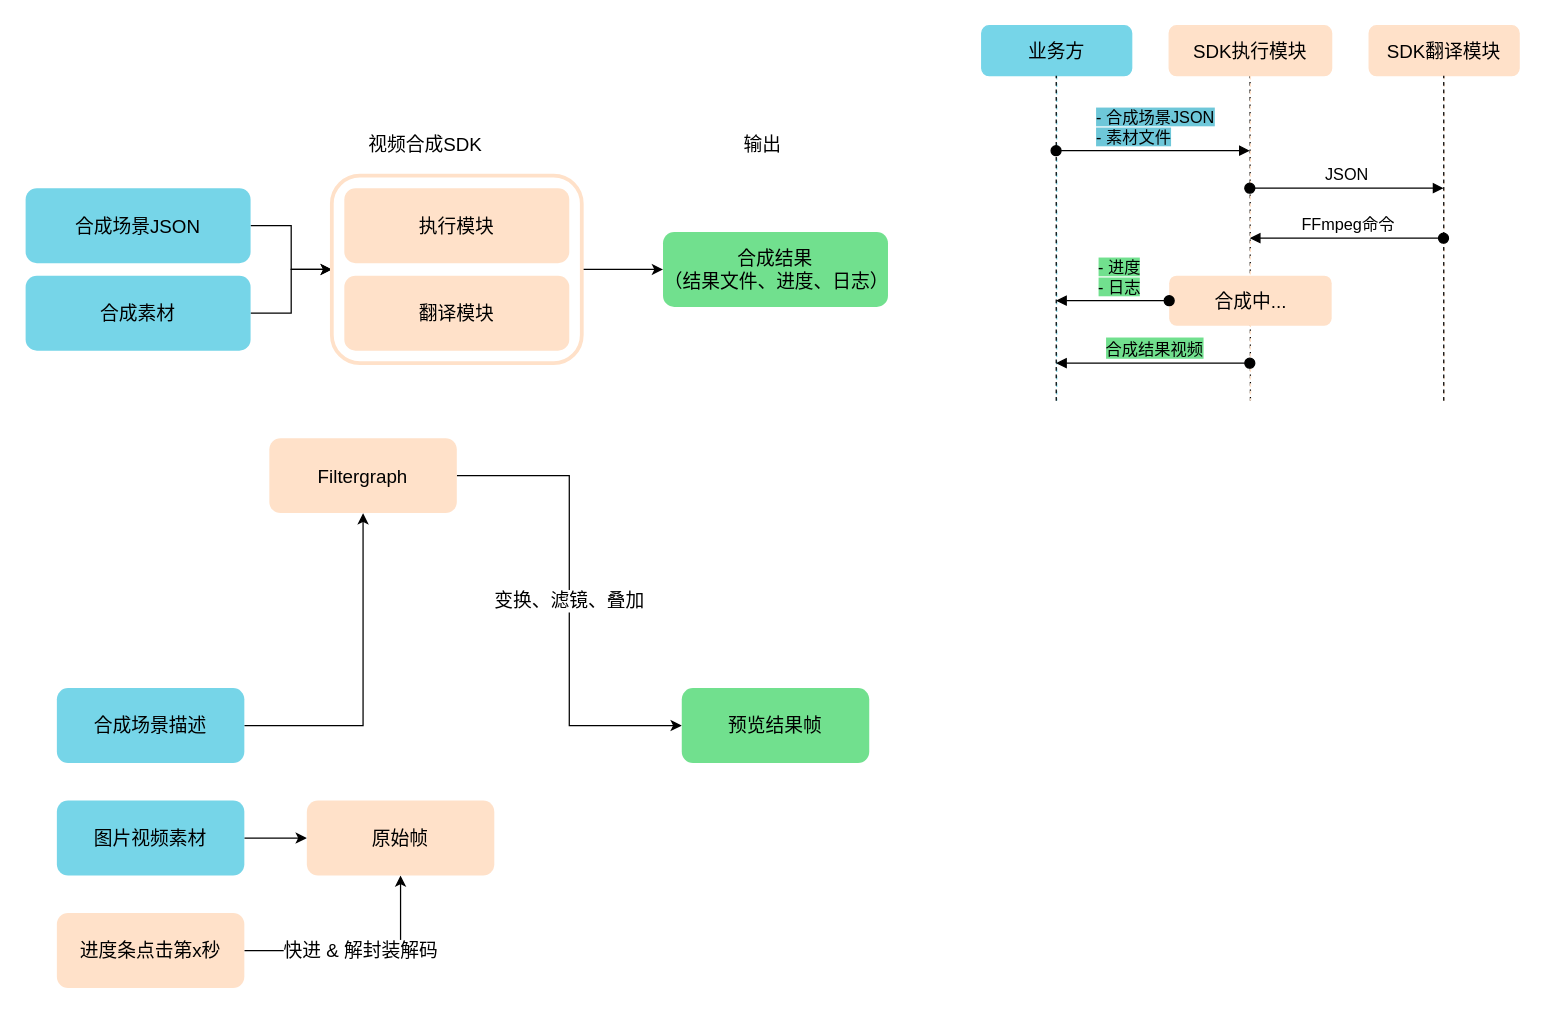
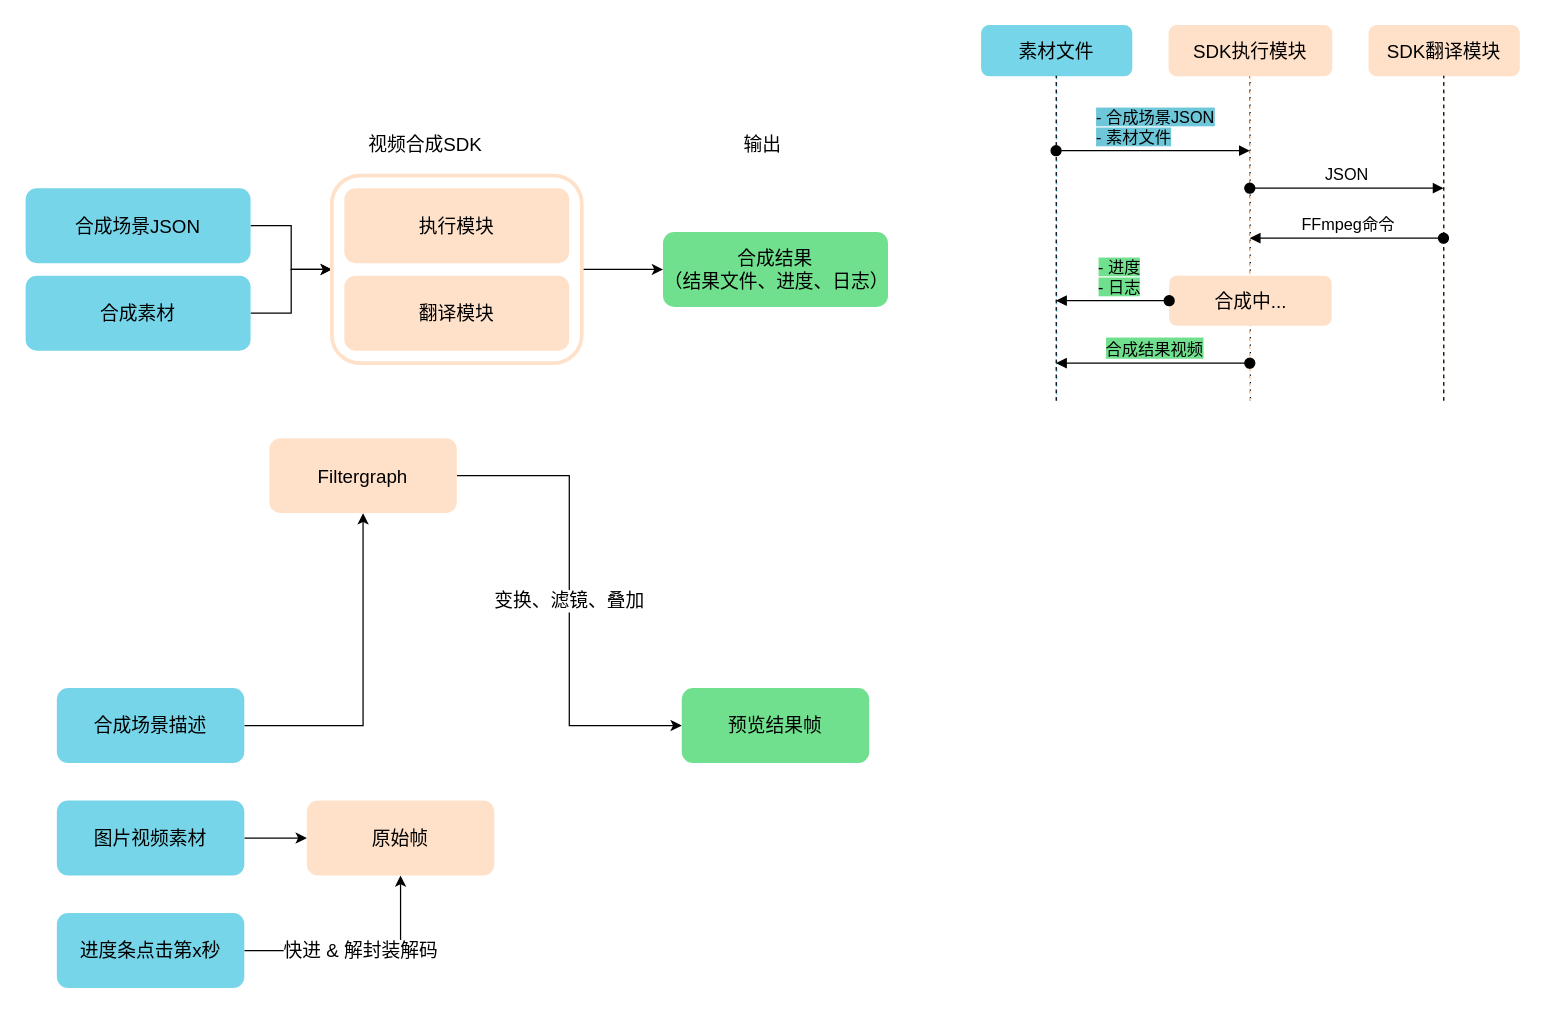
  <mxCell id="0" />
  <mxCell id="1" parent="0" />
  <mxCell id="2" value="" style="endArrow=none;dashed=1;html=1;rounded=0;" edge="1" parent="1"><mxGeometry width="50" height="50" relative="1" as="geometry"><mxPoint x="1000" y="320" as="sourcePoint" /><mxPoint x="999.69" y="60" as="targetPoint" /></mxGeometry></mxCell>
  <mxCell id="3" value="" style="edgeStyle=orthogonalEdgeStyle;rounded=0;orthogonalLoop=1;jettySize=auto;html=1;fontSize=15;" edge="1" parent="1" source="4" target="10"><mxGeometry relative="1" as="geometry" /></mxCell>
  <mxCell id="4" value="&lt;font color=&quot;#000000&quot; style=&quot;font-size: 15px;&quot;&gt;合成场景描述&lt;/font&gt;" style="whiteSpace=wrap;html=1;rounded=1;fontSize=15;fillColor=#76D5E8;strokeColor=none;fontColor=#FFFFFF;" vertex="1" parent="1"><mxGeometry x="45" y="550" width="150" height="60" as="geometry" /></mxCell>
  <mxCell id="5" style="edgeStyle=orthogonalEdgeStyle;rounded=0;orthogonalLoop=1;jettySize=auto;html=1;exitX=1;exitY=0.5;exitDx=0;exitDy=0;entryX=0;entryY=0.5;entryDx=0;entryDy=0;fontSize=15;" edge="1" parent="1" source="6" target="11"><mxGeometry relative="1" as="geometry" /></mxCell>
  <mxCell id="6" value="&lt;font color=&quot;#000000&quot; style=&quot;font-size: 15px;&quot;&gt;图片视频素材&lt;/font&gt;" style="whiteSpace=wrap;html=1;rounded=1;fontSize=15;fillColor=#76D5E8;strokeColor=none;fontColor=#FFFFFF;" vertex="1" parent="1"><mxGeometry x="45" y="640" width="150" height="60" as="geometry" /></mxCell>
  <mxCell id="7" value="快进 &amp;amp; 解封装解码" style="edgeStyle=orthogonalEdgeStyle;rounded=0;orthogonalLoop=1;jettySize=auto;html=1;exitX=1;exitY=0.5;exitDx=0;exitDy=0;entryX=0.5;entryY=1;entryDx=0;entryDy=0;fontSize=15;" edge="1" parent="1" source="8" target="11"><mxGeometry relative="1" as="geometry" /></mxCell>
- <mxCell id="8" value="&lt;font color=&quot;#000000&quot; style=&quot;font-size: 15px;&quot;&gt;进度条点击第x秒&lt;/font&gt;" style="whiteSpace=wrap;html=1;rounded=1;fontSize=15;fillColor=#ffe1c9;strokeColor=none;fontColor=#FFFFFF;" vertex="1" parent="1"><mxGeometry x="45" y="730" width="150" height="60" as="geometry" /></mxCell>
+ <mxCell id="8" value="&lt;font color=&quot;#000000&quot; style=&quot;font-size: 15px;&quot;&gt;进度条点击第x秒&lt;/font&gt;" style="whiteSpace=wrap;html=1;rounded=1;fontSize=15;fillColor=#76D5E8;strokeColor=none;fontColor=#FFFFFF;" vertex="1" parent="1"><mxGeometry x="45" y="730" width="150" height="60" as="geometry" /></mxCell>
  <mxCell id="9" value="变换、滤镜、叠加" style="edgeStyle=orthogonalEdgeStyle;rounded=0;orthogonalLoop=1;jettySize=auto;html=1;exitX=1;exitY=0.5;exitDx=0;exitDy=0;entryX=0;entryY=0.5;entryDx=0;entryDy=0;fontSize=15;" edge="1" parent="1" source="10" target="12"><mxGeometry relative="1" as="geometry" /></mxCell>
  <mxCell id="10" value="Filtergraph" style="whiteSpace=wrap;html=1;rounded=1;fontSize=15;fillColor=#FFE1C9;strokeColor=none;" vertex="1" parent="1"><mxGeometry x="215" y="350" width="150" height="60" as="geometry" /></mxCell>
  <mxCell id="11" value="原始帧" style="whiteSpace=wrap;html=1;rounded=1;fontSize=15;fillColor=#FFE1C9;strokeColor=none;" vertex="1" parent="1"><mxGeometry x="245" y="640" width="150" height="60" as="geometry" /></mxCell>
  <mxCell id="12" value="预览结果帧" style="whiteSpace=wrap;html=1;rounded=1;fontSize=15;fillColor=#71E08E;strokeColor=none;fontColor=#000000;gradientColor=none;" vertex="1" parent="1"><mxGeometry x="545" y="550" width="150" height="60" as="geometry" /></mxCell>
  <mxCell id="13" value="合成结果&lt;div&gt;（结果文件、进度、日志）&lt;/div&gt;" style="whiteSpace=wrap;html=1;rounded=1;fontSize=15;fillColor=#71E08E;strokeColor=none;fontColor=#000000;gradientColor=none;" vertex="1" parent="1"><mxGeometry x="530" y="185" width="180" height="60" as="geometry" /></mxCell>
  <mxCell id="14" style="edgeStyle=orthogonalEdgeStyle;rounded=0;orthogonalLoop=1;jettySize=auto;html=1;exitX=1;exitY=0.5;exitDx=0;exitDy=0;" edge="1" parent="1" source="15" target="21"><mxGeometry relative="1" as="geometry" /></mxCell>
  <mxCell id="15" value="&lt;font color=&quot;#000000&quot; style=&quot;font-size: 15px;&quot;&gt;合成场景JSON&lt;/font&gt;" style="whiteSpace=wrap;html=1;rounded=1;fontSize=15;fillColor=#76D5E8;strokeColor=none;fontColor=#FFFFFF;" vertex="1" parent="1"><mxGeometry x="20" y="150" width="180" height="60" as="geometry" /></mxCell>
  <mxCell id="16" style="edgeStyle=orthogonalEdgeStyle;rounded=0;orthogonalLoop=1;jettySize=auto;html=1;exitX=1;exitY=0.5;exitDx=0;exitDy=0;entryX=0;entryY=0.5;entryDx=0;entryDy=0;" edge="1" parent="1" source="17" target="21"><mxGeometry relative="1" as="geometry" /></mxCell>
  <mxCell id="17" value="&lt;font color=&quot;#000000&quot; style=&quot;font-size: 15px;&quot;&gt;合成素材&lt;/font&gt;" style="whiteSpace=wrap;html=1;rounded=1;fontSize=15;fillColor=#76D5E8;strokeColor=none;fontColor=#FFFFFF;" vertex="1" parent="1"><mxGeometry x="20" y="220" width="180" height="60" as="geometry" /></mxCell>
  <mxCell id="18" value="执行模块" style="whiteSpace=wrap;html=1;rounded=1;fontSize=15;fillColor=#FFE1C9;strokeColor=none;" vertex="1" parent="1"><mxGeometry x="275" y="150" width="180" height="60" as="geometry" /></mxCell>
  <mxCell id="19" value="翻译模块" style="whiteSpace=wrap;html=1;rounded=1;fontSize=15;fillColor=#FFE1C9;strokeColor=none;" vertex="1" parent="1"><mxGeometry x="275" y="220" width="180" height="60" as="geometry" /></mxCell>
  <mxCell id="20" style="edgeStyle=orthogonalEdgeStyle;rounded=0;orthogonalLoop=1;jettySize=auto;html=1;exitX=1;exitY=0.5;exitDx=0;exitDy=0;" edge="1" parent="1" source="21" target="13"><mxGeometry relative="1" as="geometry" /></mxCell>
  <mxCell id="21" value="" style="rounded=1;whiteSpace=wrap;html=1;fillColor=none;strokeColor=#ffe1c9;strokeWidth=3;" vertex="1" parent="1"><mxGeometry x="265" y="140" width="200" height="150" as="geometry" /></mxCell>
  <mxCell id="22" value="视频合成SDK" style="text;html=1;align=center;verticalAlign=middle;whiteSpace=wrap;rounded=0;fontSize=15;" vertex="1" parent="1"><mxGeometry x="290" y="100" width="100" height="30" as="geometry" /></mxCell>
  <mxCell id="23" value="输出" style="text;html=1;align=center;verticalAlign=middle;whiteSpace=wrap;rounded=0;fontSize=15;" vertex="1" parent="1"><mxGeometry x="560" y="100" width="100" height="30" as="geometry" /></mxCell>
- <mxCell id="24" value="业务方" style="shape=umlLifeline;perimeter=lifelinePerimeter;whiteSpace=wrap;html=1;container=1;dropTarget=0;collapsible=0;recursiveResize=0;outlineConnect=0;portConstraint=eastwest;newEdgeStyle={&quot;edgeStyle&quot;:&quot;elbowEdgeStyle&quot;,&quot;elbow&quot;:&quot;vertical&quot;,&quot;curved&quot;:0,&quot;rounded&quot;:0};fontSize=15;rounded=1;fillColor=#76d5e8;strokeColor=#76d5e8;" vertex="1" parent="1"><mxGeometry x="785" y="20" width="120" height="300" as="geometry" /></mxCell>
+ <mxCell id="24" value="素材文件" style="shape=umlLifeline;perimeter=lifelinePerimeter;whiteSpace=wrap;html=1;container=1;dropTarget=0;collapsible=0;recursiveResize=0;outlineConnect=0;portConstraint=eastwest;newEdgeStyle={&quot;edgeStyle&quot;:&quot;elbowEdgeStyle&quot;,&quot;elbow&quot;:&quot;vertical&quot;,&quot;curved&quot;:0,&quot;rounded&quot;:0};fontSize=15;rounded=1;fillColor=#76d5e8;strokeColor=#76d5e8;" vertex="1" parent="1"><mxGeometry x="785" y="20" width="120" height="300" as="geometry" /></mxCell>
  <mxCell id="25" value="SDK执行模块" style="shape=umlLifeline;perimeter=lifelinePerimeter;whiteSpace=wrap;html=1;container=1;dropTarget=0;collapsible=0;recursiveResize=0;outlineConnect=0;portConstraint=eastwest;newEdgeStyle={&quot;edgeStyle&quot;:&quot;elbowEdgeStyle&quot;,&quot;elbow&quot;:&quot;vertical&quot;,&quot;curved&quot;:0,&quot;rounded&quot;:0};fontSize=15;rounded=1;fillColor=#ffe1c9;strokeColor=#ffe1c9;" vertex="1" parent="1"><mxGeometry x="935" y="20" width="130" height="300" as="geometry" /></mxCell>
  <mxCell id="26" value="合成中..." style="html=1;points=[[0,0,0,0,5],[0,1,0,0,-5],[1,0,0,0,5],[1,1,0,0,-5]];perimeter=orthogonalPerimeter;outlineConnect=0;targetShapes=umlLifeline;portConstraint=eastwest;newEdgeStyle={&quot;curved&quot;:0,&quot;rounded&quot;:0};fontSize=15;rounded=1;fillColor=#ffe1c9;strokeColor=none;" vertex="1" parent="25"><mxGeometry y="200" width="130" height="40" as="geometry" /></mxCell>
  <mxCell id="27" value="SDK翻译模块" style="shape=umlLifeline;perimeter=lifelinePerimeter;whiteSpace=wrap;html=1;container=1;dropTarget=0;collapsible=0;recursiveResize=0;outlineConnect=0;portConstraint=eastwest;newEdgeStyle={&quot;edgeStyle&quot;:&quot;elbowEdgeStyle&quot;,&quot;elbow&quot;:&quot;vertical&quot;,&quot;curved&quot;:0,&quot;rounded&quot;:0};fontSize=15;rounded=1;fillColor=#ffe1c9;strokeColor=#ffe1c9;" vertex="1" parent="1"><mxGeometry x="1095" y="20" width="120" height="300" as="geometry" /></mxCell>
  <mxCell id="28" value="&lt;font style=&quot;background-color: rgb(110, 199, 217); font-size: 13px;&quot;&gt;- 合成场景JSON&lt;/font&gt;&lt;div style=&quot;font-size: 13px;&quot;&gt;&lt;font style=&quot;background-color: rgb(110, 199, 217); font-size: 13px;&quot;&gt;- 素材文件&lt;/font&gt;&lt;/div&gt;" style="html=1;verticalAlign=bottom;startArrow=oval;startFill=1;endArrow=block;startSize=8;curved=0;rounded=0;fontSize=15;align=left;" edge="1" parent="1" source="24" target="25"><mxGeometry x="-0.607" width="60" relative="1" as="geometry"><mxPoint x="865" y="110" as="sourcePoint" /><mxPoint x="925" y="110" as="targetPoint" /><Array as="points"><mxPoint x="935" y="120" /></Array><mxPoint as="offset" /></mxGeometry></mxCell>
  <mxCell id="29" value="&lt;font style=&quot;font-size: 13px;&quot;&gt;JSON&lt;/font&gt;" style="html=1;verticalAlign=bottom;startArrow=oval;startFill=1;endArrow=block;startSize=8;curved=0;rounded=0;fontSize=15;" edge="1" parent="1" source="25" target="27"><mxGeometry x="-0.004" width="60" relative="1" as="geometry"><mxPoint x="1315" y="410" as="sourcePoint" /><mxPoint x="1375" y="410" as="targetPoint" /><Array as="points"><mxPoint x="1075" y="150" /></Array><mxPoint as="offset" /></mxGeometry></mxCell>
  <mxCell id="30" value="&lt;font style=&quot;font-size: 13px;&quot;&gt;FFmpeg命令&lt;/font&gt;" style="html=1;verticalAlign=bottom;startArrow=oval;startFill=1;endArrow=block;startSize=8;curved=0;rounded=0;fontSize=15;" edge="1" parent="1" source="27" target="25"><mxGeometry x="-0.011" width="60" relative="1" as="geometry"><mxPoint x="1085" y="220" as="sourcePoint" /><mxPoint x="1145" y="220" as="targetPoint" /><Array as="points"><mxPoint x="1075" y="190" /></Array><mxPoint as="offset" /></mxGeometry></mxCell>
  <mxCell id="31" value="&lt;span style=&quot;background-color: rgb(113, 224, 142); font-size: 13px;&quot;&gt;&lt;font style=&quot;font-size: 13px;&quot;&gt;- 进度&lt;/font&gt;&lt;/span&gt;&lt;div style=&quot;font-size: 13px;&quot;&gt;&lt;span style=&quot;background-color: rgb(113, 224, 142);&quot;&gt;&lt;font style=&quot;font-size: 13px;&quot;&gt;- 日志&lt;/font&gt;&lt;/span&gt;&lt;/div&gt;" style="html=1;verticalAlign=bottom;startArrow=oval;startFill=1;endArrow=block;startSize=8;curved=0;rounded=0;fontSize=15;" edge="1" parent="1" source="26" target="24"><mxGeometry x="-0.117" width="60" relative="1" as="geometry"><mxPoint x="985" y="190" as="sourcePoint" /><mxPoint x="1045" y="190" as="targetPoint" /><mxPoint as="offset" /></mxGeometry></mxCell>
  <mxCell id="32" value="&lt;span style=&quot;background-color: rgb(113, 224, 142);&quot;&gt;&lt;font style=&quot;font-size: 13px;&quot;&gt;合成结果视频&lt;/font&gt;&lt;/span&gt;" style="html=1;verticalAlign=bottom;startArrow=oval;startFill=1;endArrow=block;startSize=8;curved=0;rounded=0;fontSize=15;" edge="1" parent="1" source="25" target="24"><mxGeometry x="-0.004" width="60" relative="1" as="geometry"><mxPoint x="945" y="300" as="sourcePoint" /><mxPoint x="1005" y="300" as="targetPoint" /><Array as="points"><mxPoint x="925" y="290" /></Array><mxPoint as="offset" /></mxGeometry></mxCell>
  <mxCell id="33" value="" style="endArrow=none;dashed=1;html=1;rounded=0;" edge="1" parent="1"><mxGeometry width="50" height="50" relative="1" as="geometry"><mxPoint x="844.62" y="320" as="sourcePoint" /><mxPoint x="844.62" y="60" as="targetPoint" /></mxGeometry></mxCell>
  <mxCell id="34" value="" style="endArrow=none;dashed=1;html=1;rounded=0;" edge="1" parent="1"><mxGeometry width="50" height="50" relative="1" as="geometry"><mxPoint x="1154.69" y="320" as="sourcePoint" /><mxPoint x="1154.69" y="60" as="targetPoint" /></mxGeometry></mxCell>
